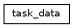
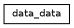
  digraph {
    rankdir=LR
-   n1 [color=black fillcolor=white fontname=Helvetica fontsize=10 height=0.2 label=task_data shape=record style=filled width=0.4]
+   n1 [color=black fillcolor=white fontname=Helvetica fontsize=10 height=0.2 label=data_data shape=record style=filled width=0.4]
  }
